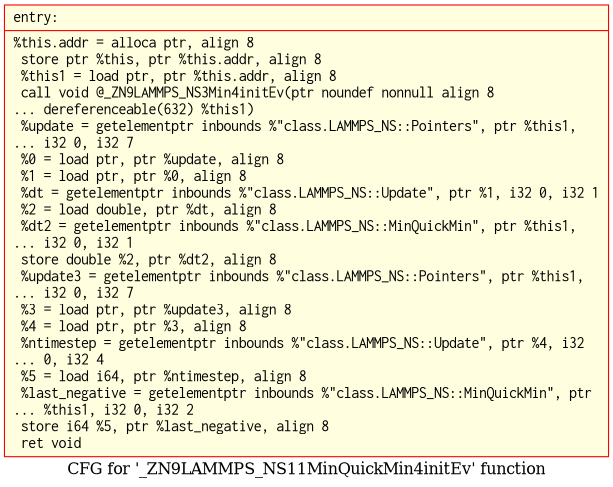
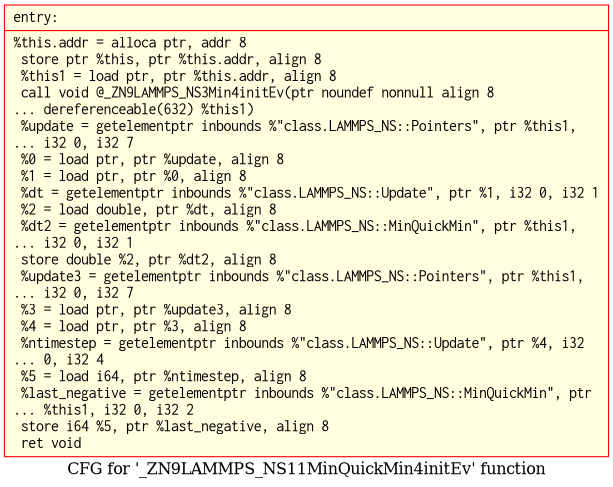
  digraph {
    label="CFG for '_ZN9LAMMPS_NS11MinQuickMin4initEv' function"
-   n1 [color=red fillcolor=lightyellow fontname=Courier label="{entry:\l|  %this.addr = alloca ptr, align 8\l  store ptr %this, ptr %this.addr, align 8\l  %this1 = load ptr, ptr %this.addr, align 8\l  call void @_ZN9LAMMPS_NS3Min4initEv(ptr noundef nonnull align 8\l... dereferenceable(632) %this1)\l  %update = getelementptr inbounds %\"class.LAMMPS_NS::Pointers\", ptr %this1,\l... i32 0, i32 7\l  %0 = load ptr, ptr %update, align 8\l  %1 = load ptr, ptr %0, align 8\l  %dt = getelementptr inbounds %\"class.LAMMPS_NS::Update\", ptr %1, i32 0, i32 1\l  %2 = load double, ptr %dt, align 8\l  %dt2 = getelementptr inbounds %\"class.LAMMPS_NS::MinQuickMin\", ptr %this1,\l... i32 0, i32 1\l  store double %2, ptr %dt2, align 8\l  %update3 = getelementptr inbounds %\"class.LAMMPS_NS::Pointers\", ptr %this1,\l... i32 0, i32 7\l  %3 = load ptr, ptr %update3, align 8\l  %4 = load ptr, ptr %3, align 8\l  %ntimestep = getelementptr inbounds %\"class.LAMMPS_NS::Update\", ptr %4, i32\l... 0, i32 4\l  %5 = load i64, ptr %ntimestep, align 8\l  %last_negative = getelementptr inbounds %\"class.LAMMPS_NS::MinQuickMin\", ptr\l... %this1, i32 0, i32 2\l  store i64 %5, ptr %last_negative, align 8\l  ret void\l}" shape=record style=filled]
+   n1 [color=red fillcolor=lightyellow fontname=Courier label="{entry:\l|  %this.addr = alloca ptr, addr 8\l  store ptr %this, ptr %this.addr, align 8\l  %this1 = load ptr, ptr %this.addr, align 8\l  call void @_ZN9LAMMPS_NS3Min4initEv(ptr noundef nonnull align 8\l... dereferenceable(632) %this1)\l  %update = getelementptr inbounds %\"class.LAMMPS_NS::Pointers\", ptr %this1,\l... i32 0, i32 7\l  %0 = load ptr, ptr %update, align 8\l  %1 = load ptr, ptr %0, align 8\l  %dt = getelementptr inbounds %\"class.LAMMPS_NS::Update\", ptr %1, i32 0, i32 1\l  %2 = load double, ptr %dt, align 8\l  %dt2 = getelementptr inbounds %\"class.LAMMPS_NS::MinQuickMin\", ptr %this1,\l... i32 0, i32 1\l  store double %2, ptr %dt2, align 8\l  %update3 = getelementptr inbounds %\"class.LAMMPS_NS::Pointers\", ptr %this1,\l... i32 0, i32 7\l  %3 = load ptr, ptr %update3, align 8\l  %4 = load ptr, ptr %3, align 8\l  %ntimestep = getelementptr inbounds %\"class.LAMMPS_NS::Update\", ptr %4, i32\l... 0, i32 4\l  %5 = load i64, ptr %ntimestep, align 8\l  %last_negative = getelementptr inbounds %\"class.LAMMPS_NS::MinQuickMin\", ptr\l... %this1, i32 0, i32 2\l  store i64 %5, ptr %last_negative, align 8\l  ret void\l}" shape=record style=filled]
  }
